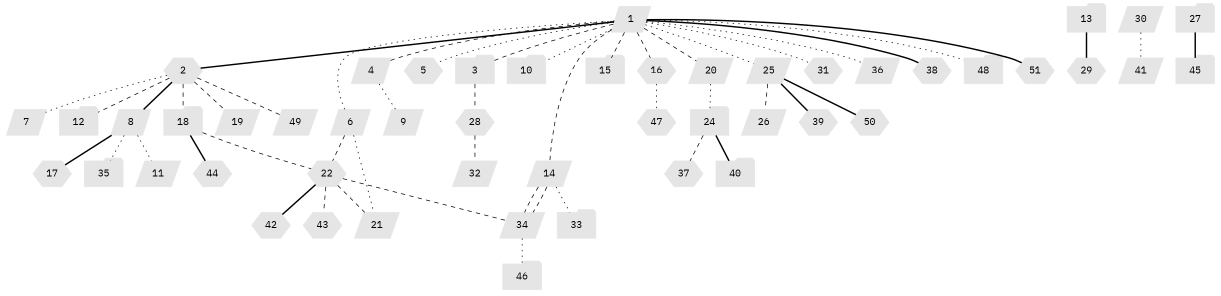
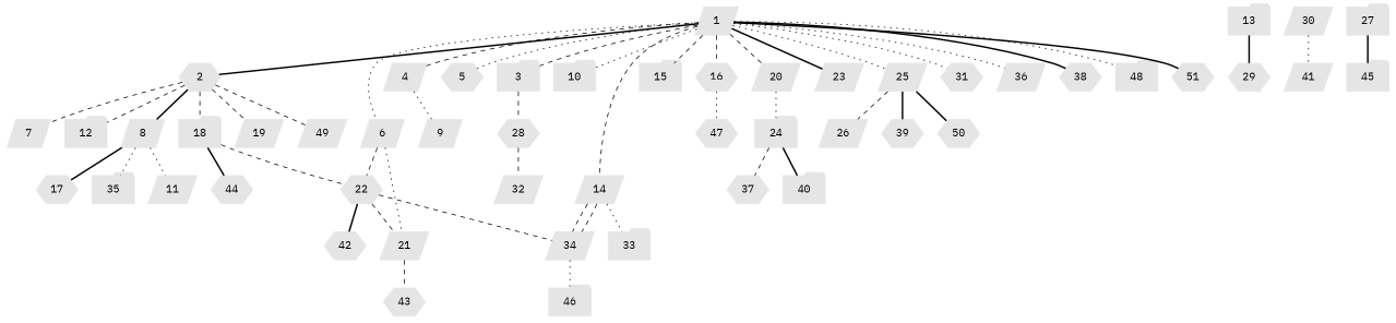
  graph {
    fontname="IBM Plex Mono"
    node [color=gray90 fontname="IBM Plex Mono" shape=parallelogram style=filled]
    edge [fontname="IBM Plex Mono" style=dashed]
    2 [shape=hexagon]
    1
    3 [shape=folder]
    4
    5 [shape=hexagon]
    6
    10 [shape=folder]
    14
    15 [shape=folder]
    16 [shape=hexagon]
    20
+   23
    25
    31 [shape=hexagon]
    36
    38 [shape=hexagon]
    48 [shape=folder]
    51 [shape=hexagon]
    7
    8
    12 [shape=folder]
    18 [shape=folder]
    19
    49
    28 [shape=hexagon]
    9
    21
    22 [shape=hexagon]
    13 [shape=folder]
    29 [shape=hexagon]
    33 [shape=folder]
    34
    47 [shape=hexagon]
    24 [shape=folder]
    26
    39 [shape=hexagon]
    50 [shape=hexagon]
    30
    41
    11
    17 [shape=hexagon]
    35 [shape=folder]
    44 [shape=hexagon]
    32
    42 [shape=hexagon]
    43 [shape=hexagon]
    46 [shape=folder]
    37 [shape=hexagon]
    40 [shape=folder]
    27 [shape=folder]
    45 [shape=folder]
-   2 -- 7 [style=dotted]
+   2 -- 7
    2 -- 8 [style=bold]
    2 -- 12
    2 -- 18
    2 -- 19
    2 -- 49
    1 -- 2 [style=bold]
    1 -- 3
    1 -- 4
    1 -- 5 [style=dotted]
    1 -- 6 [style=dotted]
    1 -- 10 [style=dotted]
    1 -- 14
    1 -- 15
    1 -- 16
    1 -- 20
+   1 -- 23 [style=bold]
    1 -- 25 [style=dotted]
    1 -- 31 [style=dotted]
    1 -- 36 [style=dotted]
    1 -- 38 [style=bold]
    1 -- 48 [style=dotted]
    1 -- 51 [style=bold]
    3 -- 28
    4 -- 9 [style=dotted]
    6 -- 21 [style=dotted]
    6 -- 22
    14 -- 33 [style=dotted]
    14 -- 34
    14 -- 34
    16 -- 47 [style=dotted]
    20 -- 24 [style=dotted]
    25 -- 26
    25 -- 39 [style=bold]
    25 -- 50 [style=bold]
    8 -- 11 [style=dotted]
    8 -- 17 [style=bold]
    8 -- 35 [style=dotted]
    18 -- 22
    18 -- 44 [style=bold]
    28 -- 32
    22 -- 21
    22 -- 34
    22 -- 42 [style=bold]
-   22 -- 43
+   21 -- 43
    13 -- 29 [style=bold]
    34 -- 46 [style=dotted]
    24 -- 37
    24 -- 40 [style=bold]
    30 -- 41 [style=dotted]
    27 -- 45 [style=bold]
  }
